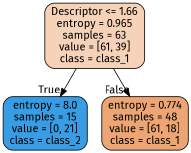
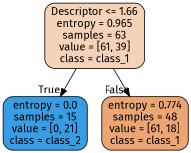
  digraph {
    fontname="Fira Sans"
    node [color=black fontname="Fira Sans" shape=box style="filled, rounded"]
    edge [fontname="Fira Sans" labeldistance=2.5]
    n1 [fillcolor="#f6d2b8" label="Descriptor <= 1.66\nentropy = 0.965\nsamples = 63\nvalue = [61, 39]\nclass = class_1"]
-   n2 [fillcolor="#399de5" label="entropy = 8.0\nsamples = 15\nvalue = [0, 21]\nclass = class_2"]
+   n2 [fillcolor="#399de5" label="entropy = 0.0\nsamples = 15\nvalue = [0, 21]\nclass = class_2"]
    n3 [fillcolor="#eda673" label="entropy = 0.774\nsamples = 48\nvalue = [61, 18]\nclass = class_1"]
    n1 -> n2 [headlabel=True labelangle=45]
    n1 -> n3 [headlabel=False labelangle=-45]
  }
